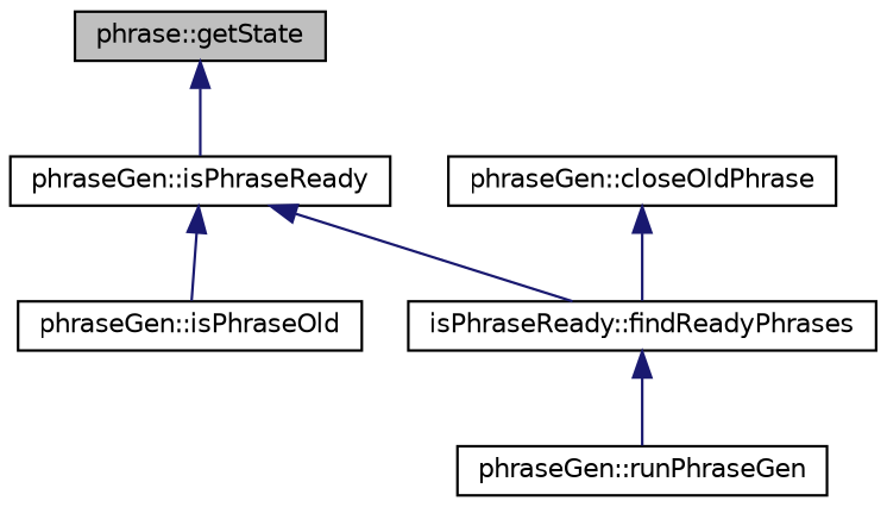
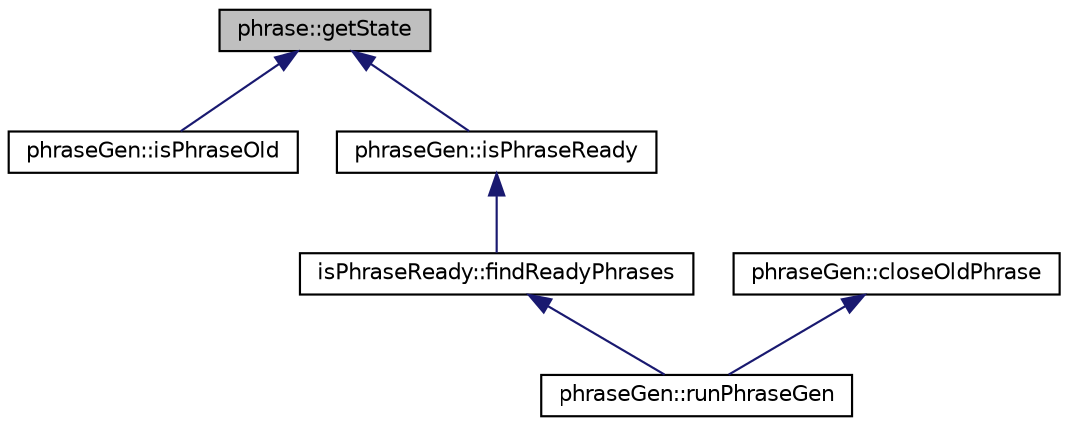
  digraph {
    rankdir=TB
    node [color=black fillcolor=white fontname=Helvetica fontsize=10 shape=record style=filled]
    edge [color=midnightblue dir=back fontname=Helvetica fontsize=10 labelfontname=Helvetica labelfontsize=10 style=solid]
    n1 [fillcolor=grey75 fontcolor=black height=0.2 label="phrase::getState" width=0.4]
    n2 [height=0.2 label="phraseGen::isPhraseOld" width=0.4]
    n3 [height=0.2 label="phraseGen::isPhraseReady" width=0.4]
    n4 [height=0.2 label="phraseGen::closeOldPhrase" width=0.4]
    n5 [height=0.2 label="phraseGen::runPhraseGen" width=0.4]
    n6 [height=0.2 label="isPhraseReady::findReadyPhrases" width=0.4]
-   n3 -> n2
+   n1 -> n2
    n1 -> n3
    n3 -> n6
-   n4 -> n6
+   n4 -> n5
    n6 -> n5
  }
